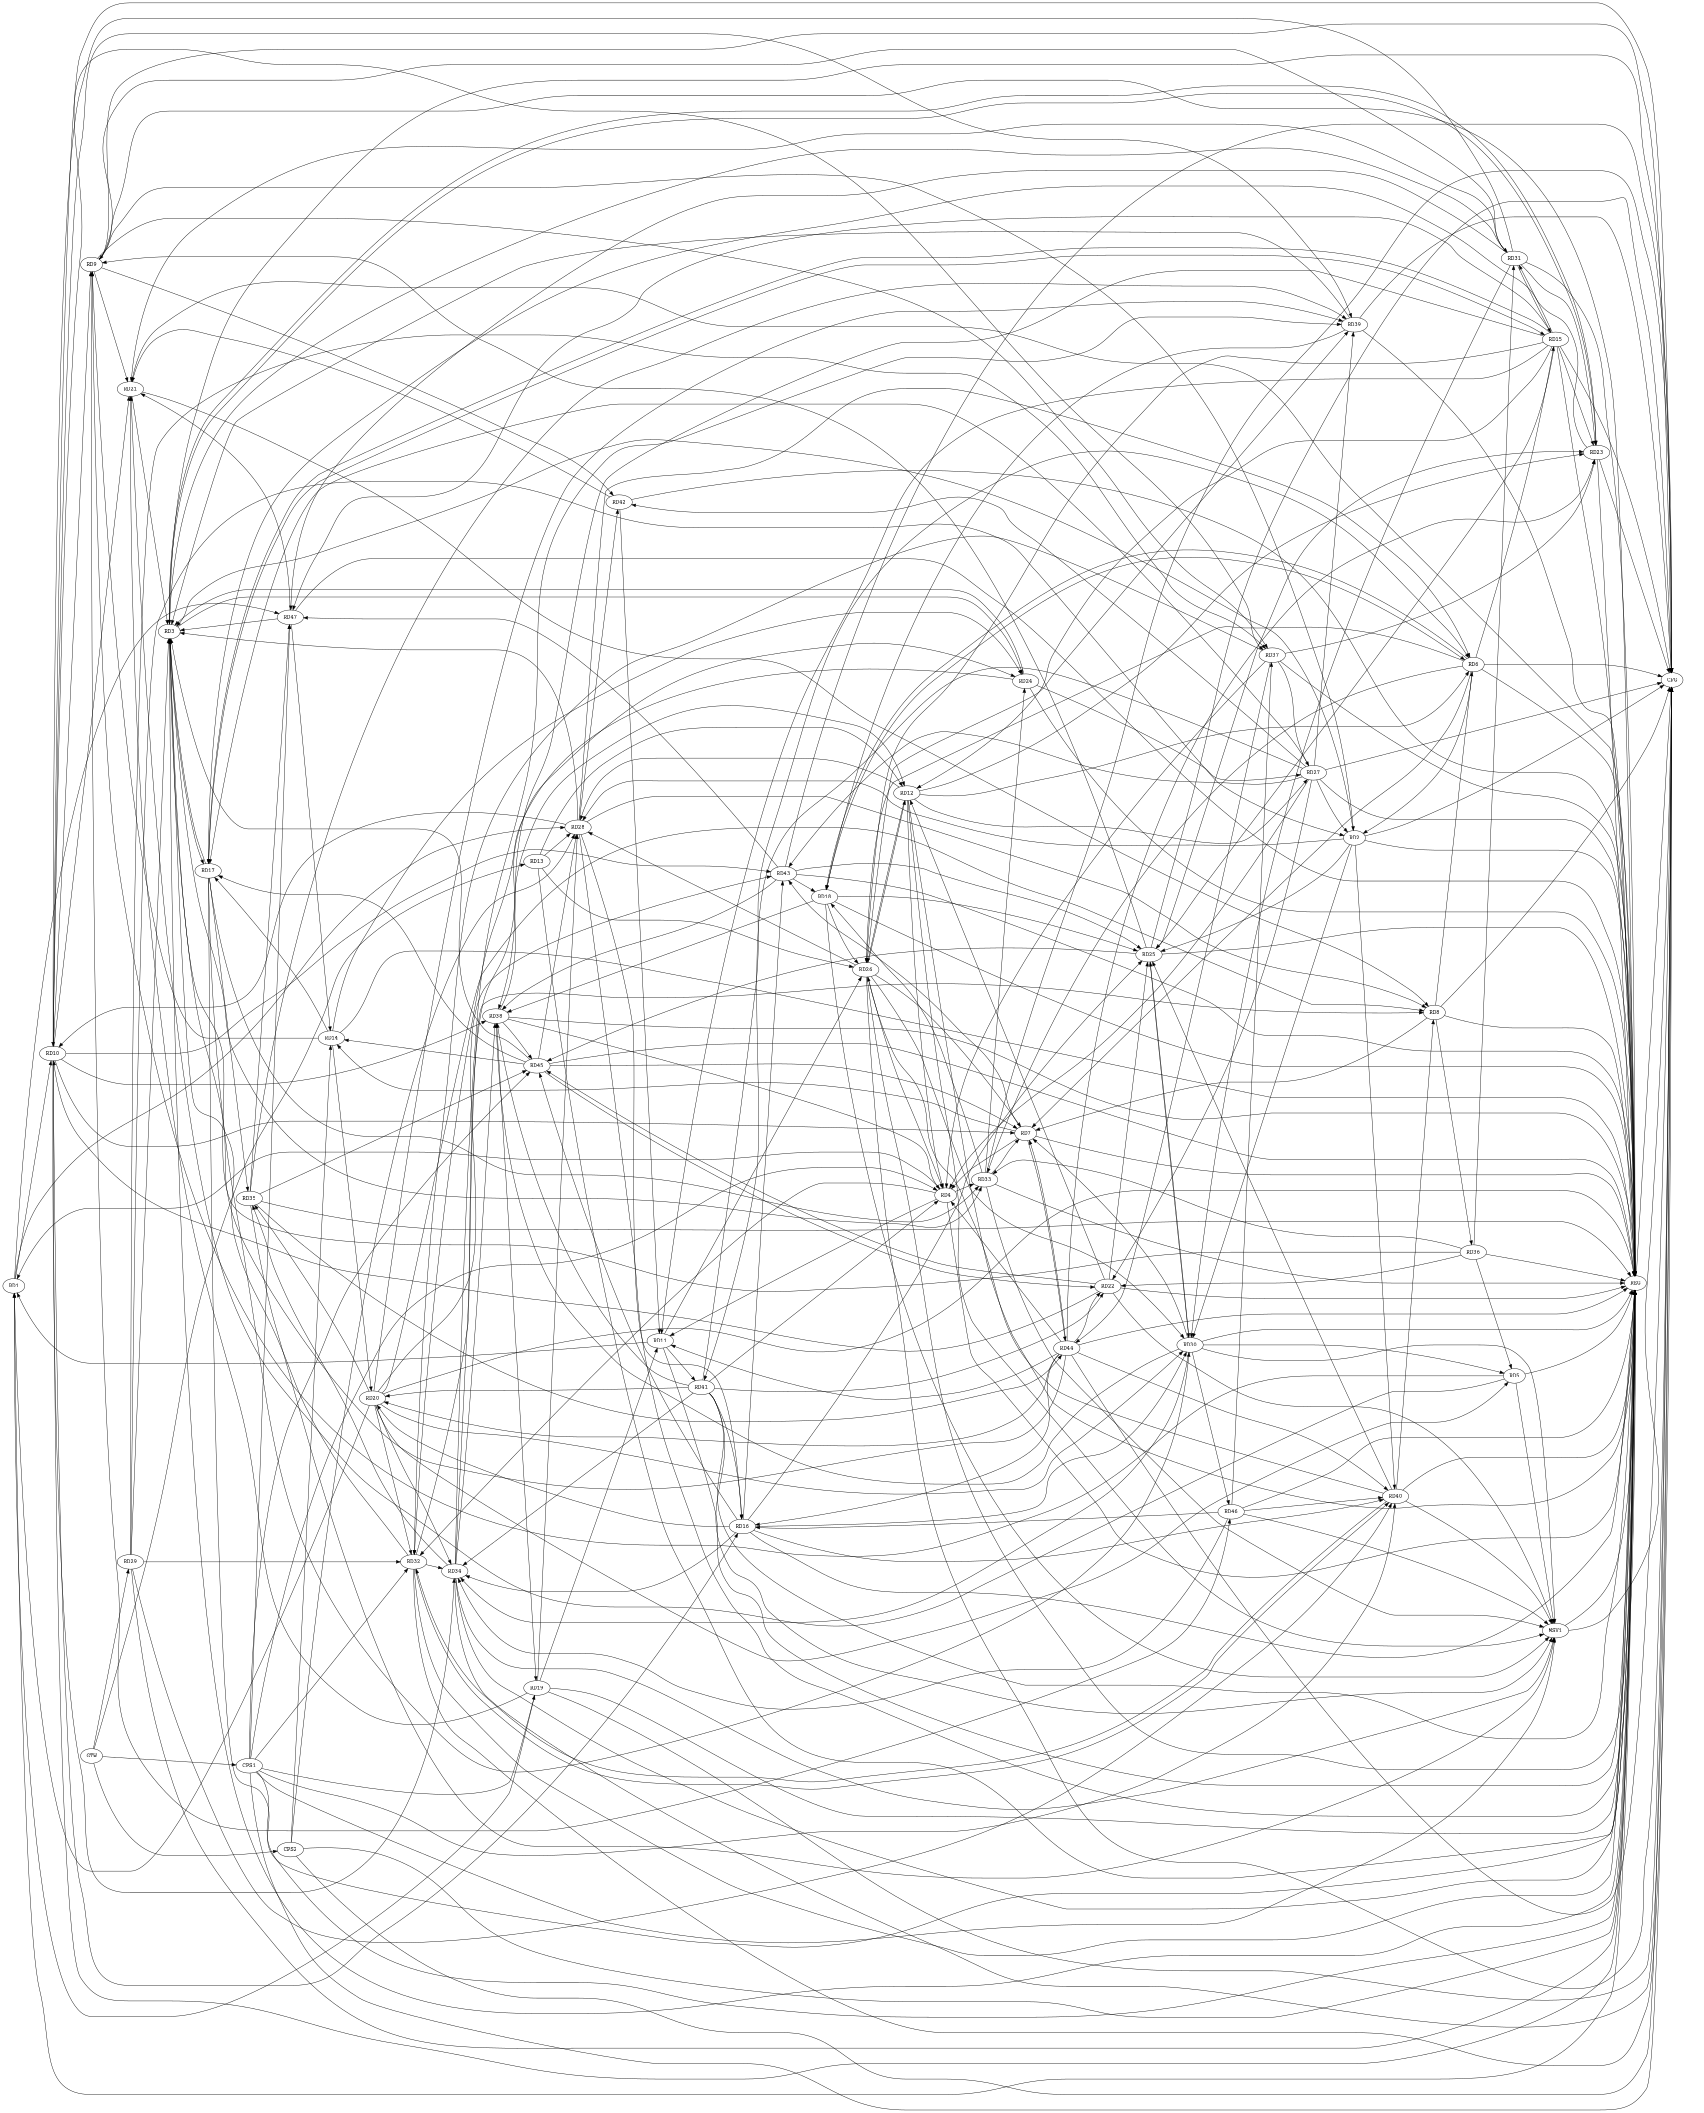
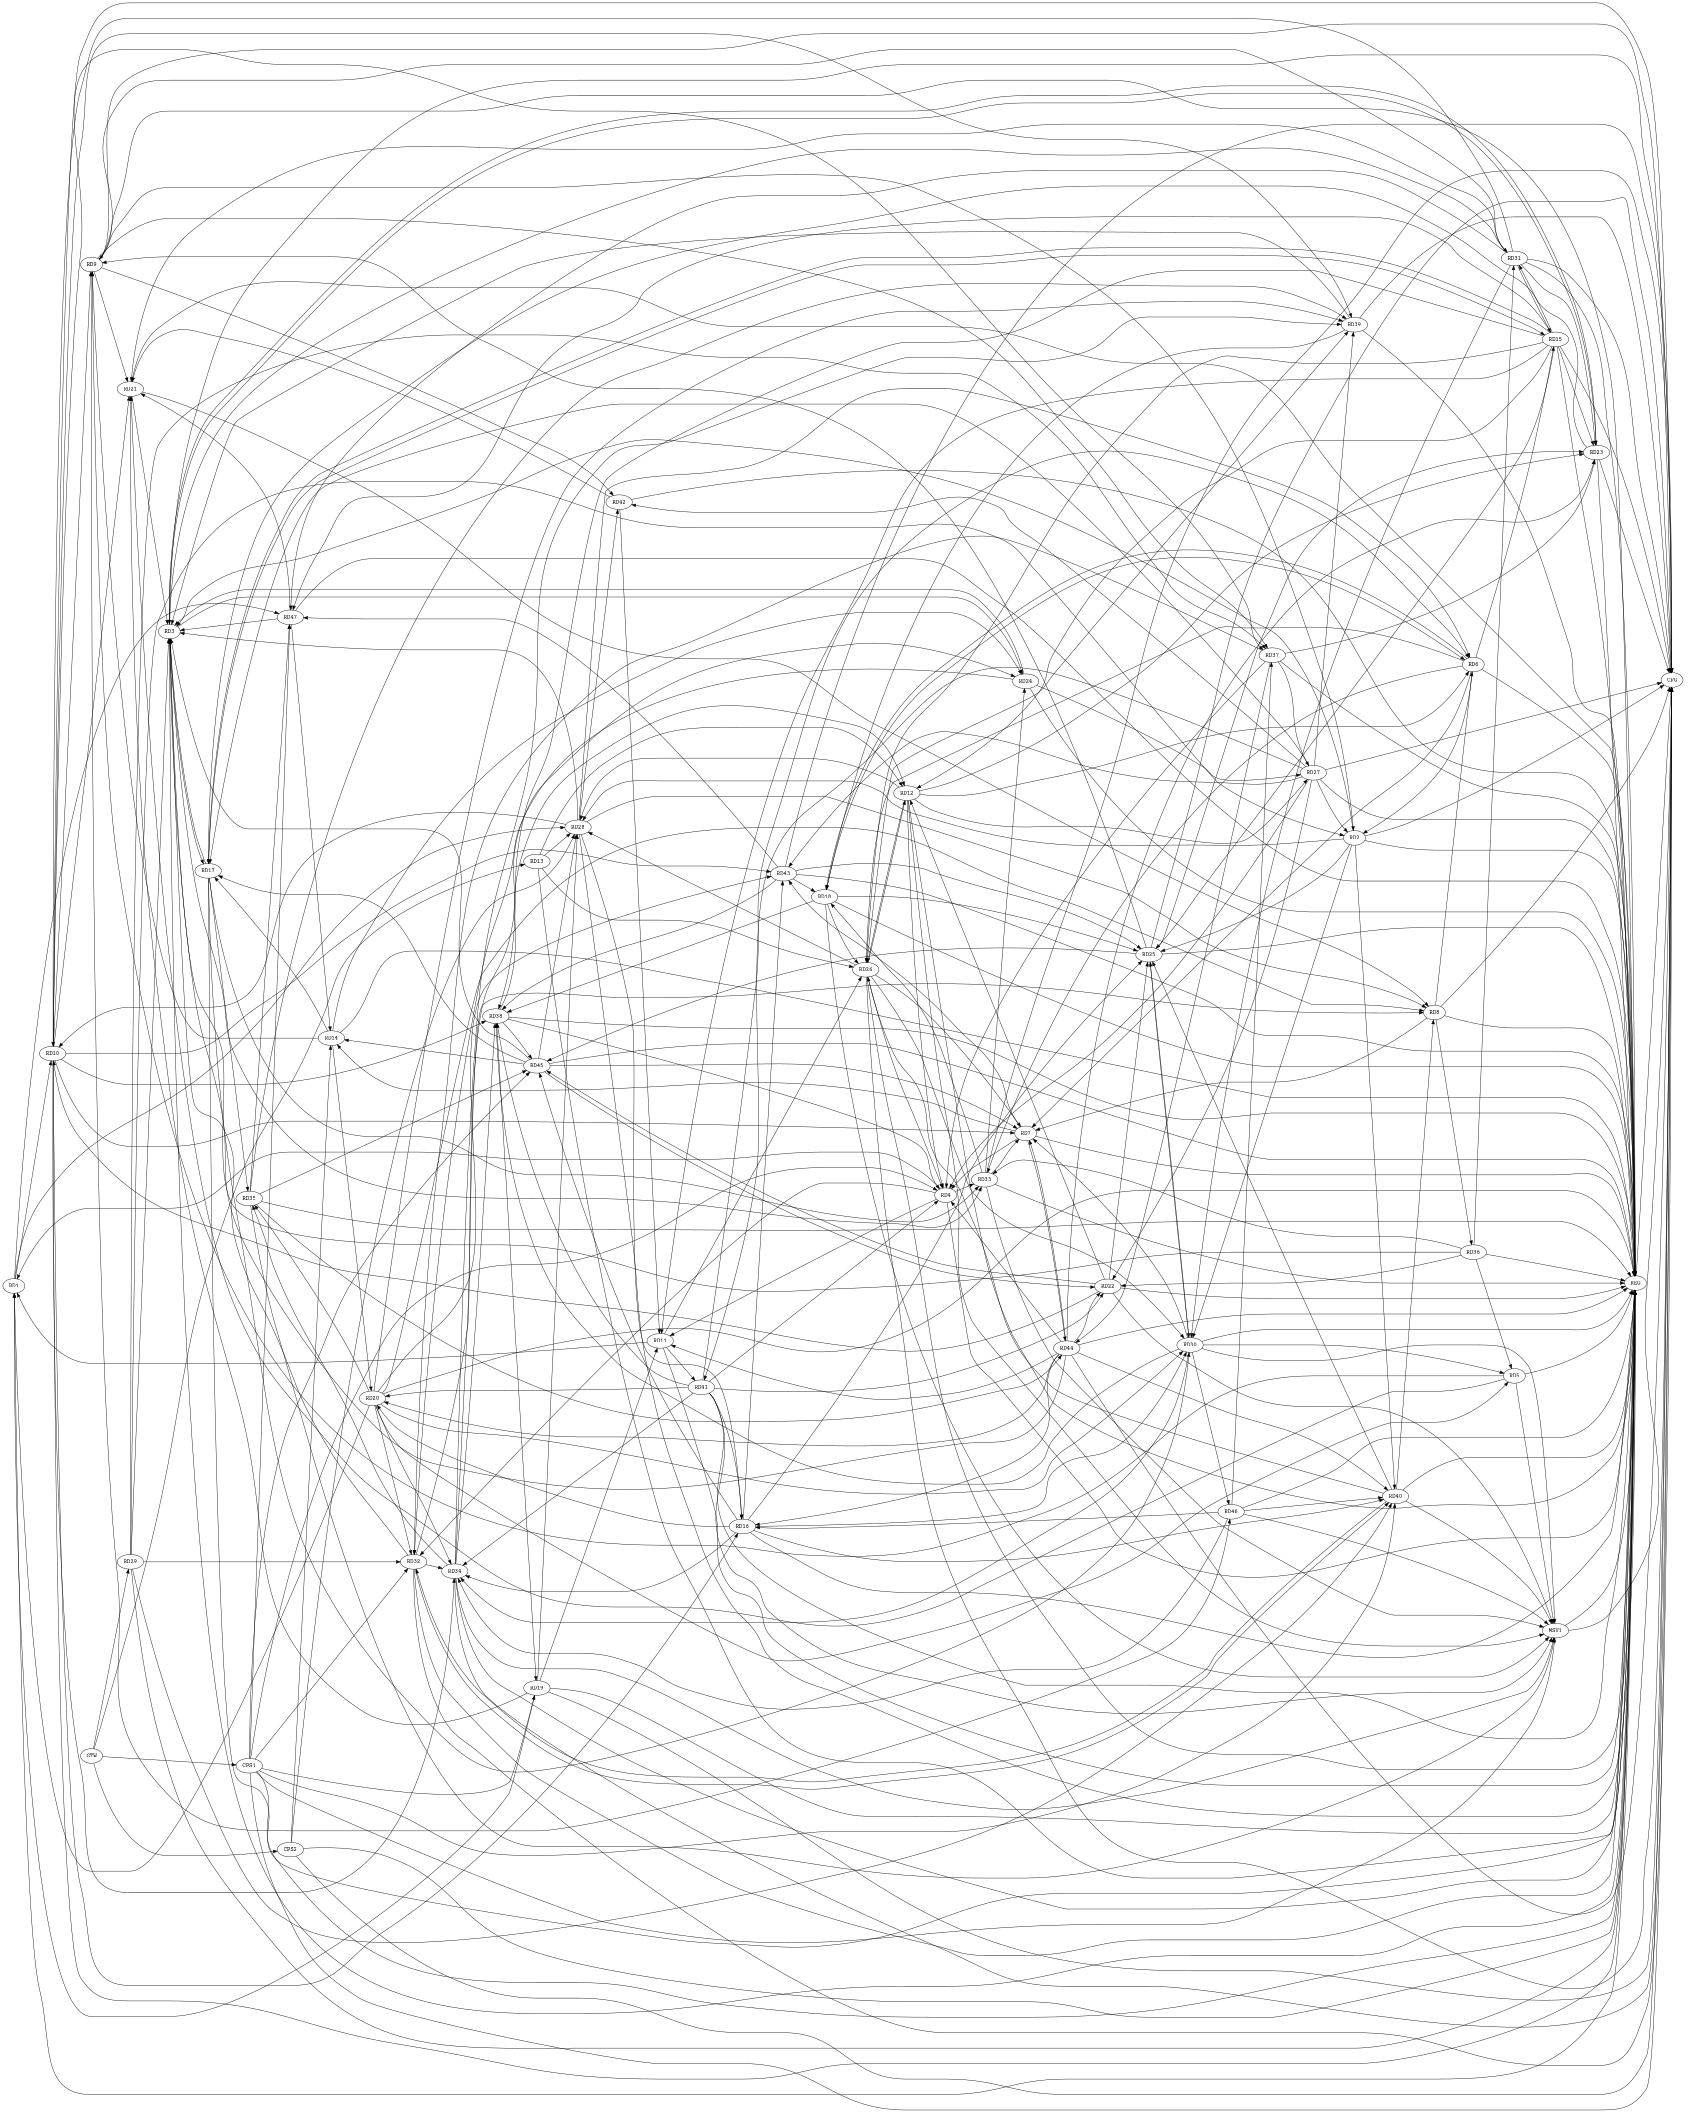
  strict digraph {
    fontname="Courier Prime"
    rankdir=LR
    node [fontname="Courier Prime"]
    edge [fontname="Courier Prime"]
    n1 [label=RD1]
    n2 [label=RD10]
    n3 [label=RD28]
    n4 [label=RD47]
    n5 [label=REG]
    n6 [label=CFG]
    n7 [label=RD9]
    n8 [label=RD21]
    n9 [label=RD7]
    n10 [label=RD43]
    n11 [label=RD37]
    n12 [label=RD16]
    n13 [label=RD34]
    n14 [label=RD38]
    n15 [label=RD39]
    n16 [label=RD3]
    n17 [label=RD6]
    n18 [label=RD8]
    n19 [label=RD42]
    n20 [label=RD14]
    n21 [label=RD2]
    n22 [label=RD25]
    n23 [label=RD30]
    n24 [label=RD40]
    n25 [label=RD17]
    n26 [label=RD23]
    n27 [label=RD24]
    n28 [label=RD31]
    n29 [label=RD33]
    n30 [label=RD45]
    n31 [label=RD5]
    n32 [label=MSV1]
    n33 [label=RD46]
    n34 [label=RD32]
    n35 [label=RD26]
    n36 [label=RD15]
    n37 [label=RD35]
    n38 [label=RD27]
    n39 [label=RD18]
    n40 [label=RD4]
    n41 [label=RD11]
    n42 [label=RD41]
    n43 [label=RD44]
    n44 [label=RD12]
    n45 [label=RD20]
    n46 [label=RD22]
    n47 [label=RD36]
    n48 [label=RD19]
    n49 [label=RD13]
    n50 [label=RD29]
    n51 [label=CPS1]
    n52 [label=CPS2]
    n53 [label=GTW]
    n1 -> n2
    n1 -> n3
    n1 -> n4
    n1 -> n5
    n2 -> n5
    n2 -> n6
    n2 -> n7
    n2 -> n8
    n2 -> n9
    n2 -> n10
    n2 -> n11
    n2 -> n12
    n2 -> n13
    n2 -> n14
    n2 -> n15
    n3 -> n2
    n3 -> n5
    n3 -> n12
    n3 -> n16
    n3 -> n17
    n3 -> n18
    n3 -> n19
    n4 -> n5
    n4 -> n8
    n4 -> n16
    n4 -> n20
    n5 -> n6
    n7 -> n5
    n7 -> n6
    n7 -> n8
    n7 -> n11
    n7 -> n19
    n7 -> n21
    n7 -> n33
    n8 -> n5
    n8 -> n16
    n8 -> n18
    n9 -> n5
    n9 -> n10
    n9 -> n20
    n9 -> n40
    n9 -> n43
    n10 -> n4
    n10 -> n5
    n10 -> n6
    n10 -> n14
    n10 -> n22
    n10 -> n39
    n11 -> n5
    n11 -> n26
    n11 -> n34
    n11 -> n38
    n11 -> n40
    n11 -> n43
    n12 -> n5
    n12 -> n10
    n12 -> n13
    n12 -> n22
    n12 -> n23
    n12 -> n24
    n12 -> n30
    n12 -> n45
    n13 -> n5
    n13 -> n6
    n13 -> n14
    n13 -> n15
    n13 -> n27
    n13 -> n32
    n13 -> n37
    n14 -> n5
    n14 -> n30
    n14 -> n40
    n14 -> n44
    n14 -> n48
    n15 -> n5
    n15 -> n6
    n15 -> n16
    n15 -> n39
    n16 -> n5
    n16 -> n6
    n16 -> n25
    n16 -> n26
    n16 -> n27
    n16 -> n28
    n16 -> n29
    n17 -> n5
-   n17 -> n6
+   n28 -> n6
    n17 -> n9
    n17 -> n21
    n17 -> n29
    n17 -> n35
    n17 -> n36
    n17 -> n39
    n18 -> n5
    n18 -> n6
    n18 -> n9
    n18 -> n17
    n18 -> n47
    n19 -> n5
    n19 -> n8
    n19 -> n41
    n20 -> n5
    n20 -> n7
    n20 -> n25
    n20 -> n27
    n20 -> n45
    n21 -> n3
    n21 -> n5
    n21 -> n6
    n21 -> n16
    n21 -> n22
    n21 -> n23
    n21 -> n24
    n22 -> n5
    n22 -> n6
    n22 -> n7
    n22 -> n23
    n22 -> n26
    n22 -> n30
    n23 -> n5
    n23 -> n9
    n23 -> n13
    n23 -> n14
    n23 -> n22
    n23 -> n31
    n23 -> n32
    n23 -> n33
    n24 -> n5
    n24 -> n18
    n24 -> n22
    n24 -> n32
    n24 -> n34
    n24 -> n35
    n25 -> n5
    n25 -> n16
    n25 -> n23
    n25 -> n29
    n25 -> n36
    n25 -> n37
    n26 -> n5
    n26 -> n6
    n26 -> n16
    n26 -> n25
    n27 -> n5
    n27 -> n16
    n27 -> n34
    n27 -> n38
    n28 -> n2
    n28 -> n4
    n28 -> n5
    n28 -> n7
    n28 -> n8
    n28 -> n23
    n28 -> n26
    n28 -> n36
    n29 -> n5
    n29 -> n6
    n29 -> n9
    n29 -> n27
    n29 -> n32
    n29 -> n39
    n30 -> n3
    n30 -> n5
    n30 -> n9
    n30 -> n16
    n30 -> n20
    n30 -> n25
    n30 -> n46
    n31 -> n5
    n31 -> n7
    n31 -> n8
    n31 -> n32
    n32 -> n5
    n32 -> n6
    n33 -> n5
    n33 -> n11
    n33 -> n12
    n33 -> n13
    n33 -> n24
    n33 -> n32
    n34 -> n5
    n34 -> n6
    n34 -> n13
    n34 -> n16
    n34 -> n18
    n34 -> n24
    n35 -> n3
    n35 -> n5
    n35 -> n6
    n35 -> n9
    n35 -> n15
    n35 -> n23
    n35 -> n40
    n35 -> n44
    n36 -> n4
    n36 -> n5
    n36 -> n6
    n36 -> n14
    n36 -> n22
    n36 -> n25
    n36 -> n26
    n36 -> n28
    n36 -> n35
    n36 -> n41
    n36 -> n44
    n37 -> n4
    n37 -> n5
    n37 -> n15
    n37 -> n30
    n37 -> n32
    n37 -> n43
    n38 -> n5
    n38 -> n6
    n38 -> n10
    n38 -> n15
    n38 -> n19
    n38 -> n21
    n38 -> n25
    n38 -> n40
    n38 -> n42
    n38 -> n46
    n39 -> n5
    n39 -> n14
    n39 -> n17
    n39 -> n22
    n39 -> n32
    n39 -> n35
    n40 -> n1
    n40 -> n5
    n40 -> n29
    n40 -> n34
    n40 -> n41
    n41 -> n1
    n41 -> n5
    n41 -> n35
    n41 -> n42
    n42 -> n5
    n42 -> n12
    n42 -> n13
    n42 -> n14
    n42 -> n17
    n42 -> n32
    n42 -> n40
    n42 -> n45
    n42 -> n46
    n43 -> n5
    n43 -> n6
    n43 -> n9
    n43 -> n12
    n43 -> n16
    n43 -> n24
    n43 -> n26
    n43 -> n40
    n43 -> n41
    n43 -> n45
    n43 -> n46
    n44 -> n3
    n44 -> n5
    n44 -> n17
    n44 -> n26
    n44 -> n32
    n44 -> n35
    n44 -> n38
    n44 -> n40
    n45 -> n1
    n45 -> n5
    n45 -> n10
    n45 -> n13
    n45 -> n15
    n45 -> n18
    n45 -> n23
    n45 -> n31
    n45 -> n34
    n45 -> n37
    n46 -> n2
    n46 -> n5
    n46 -> n22
    n46 -> n30
    n46 -> n32
    n46 -> n44
    n47 -> n5
    n47 -> n16
    n47 -> n28
    n47 -> n29
    n47 -> n31
    n47 -> n46
    n48 -> n1
    n48 -> n3
    n48 -> n5
    n48 -> n6
    n48 -> n8
    n48 -> n41
    n49 -> n3
    n49 -> n5
    n49 -> n35
    n49 -> n44
    n50 -> n5
    n50 -> n11
    n50 -> n16
    n50 -> n21
    n50 -> n24
    n50 -> n34
    n51 -> n4
    n51 -> n5
    n51 -> n6
    n51 -> n24
    n51 -> n30
    n51 -> n32
    n51 -> n34
    n51 -> n40
    n51 -> n48
    n52 -> n3
    n52 -> n5
    n52 -> n6
    n52 -> n20
    n53 -> n49
    n53 -> n50
    n53 -> n51
    n53 -> n52
  }
